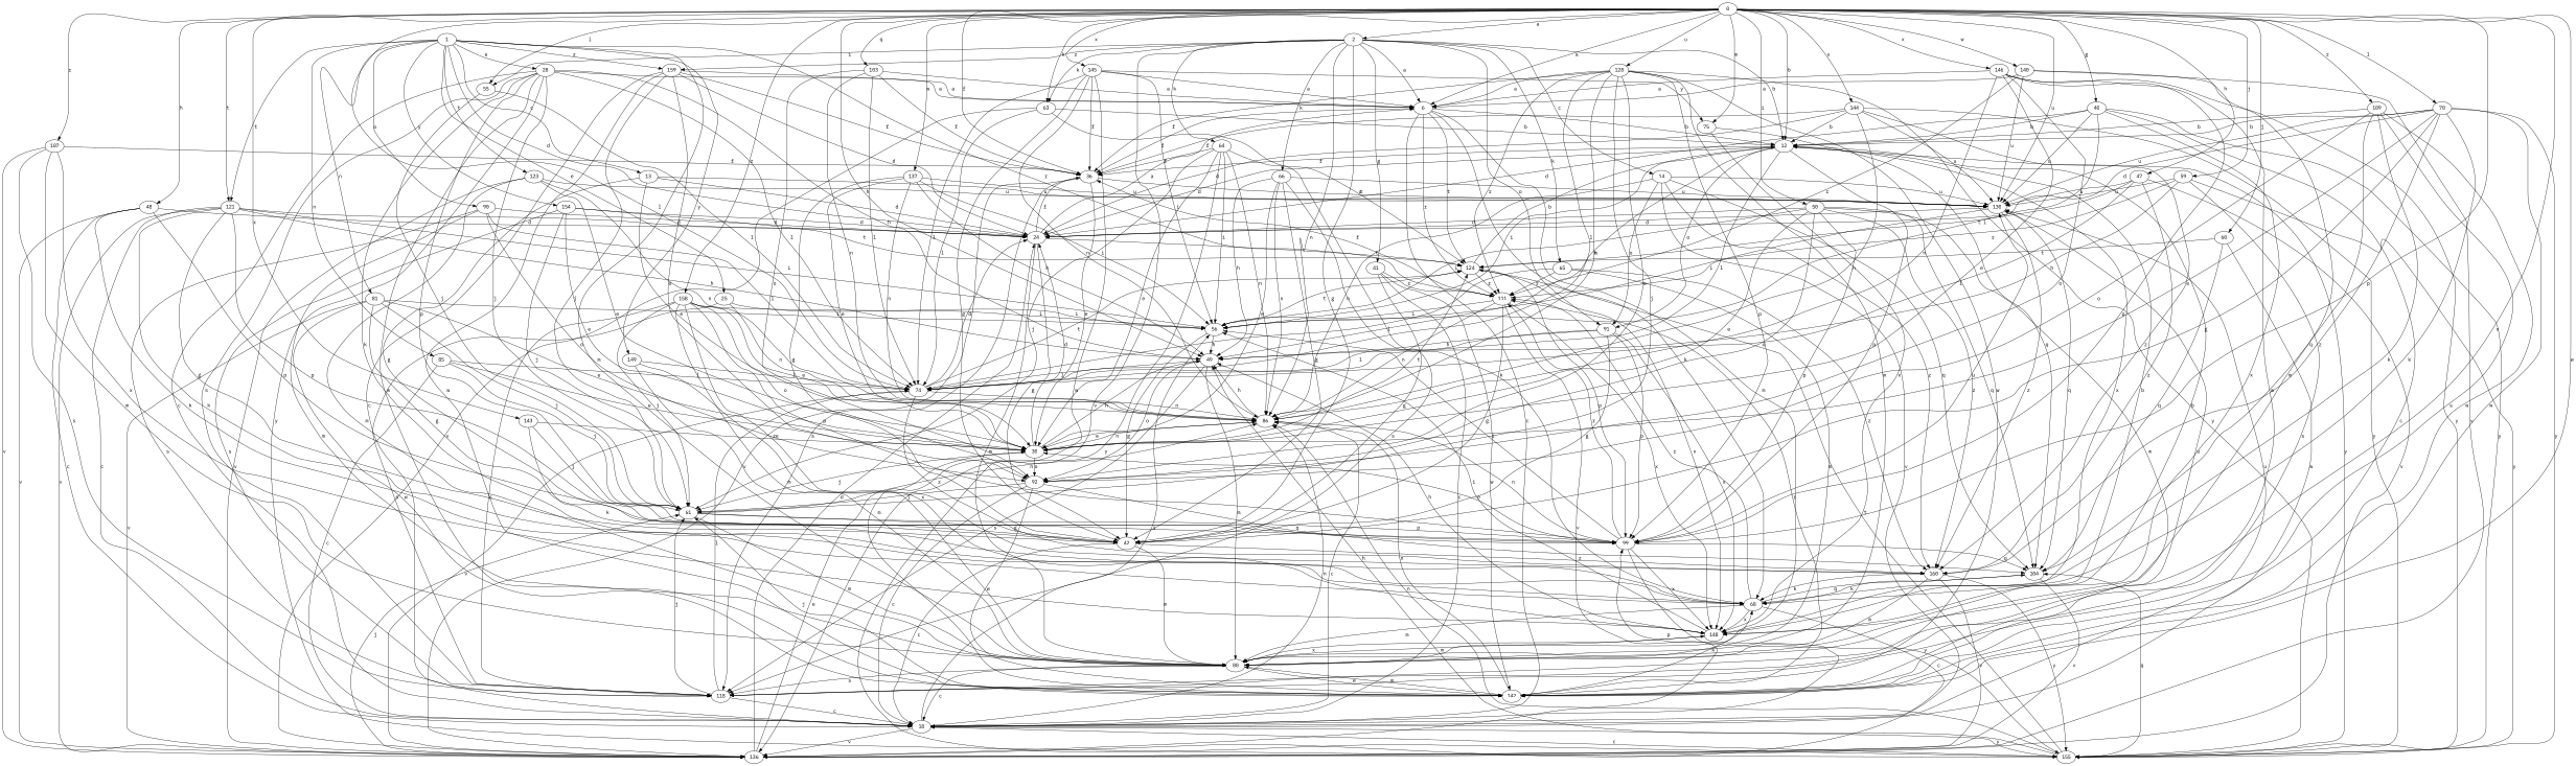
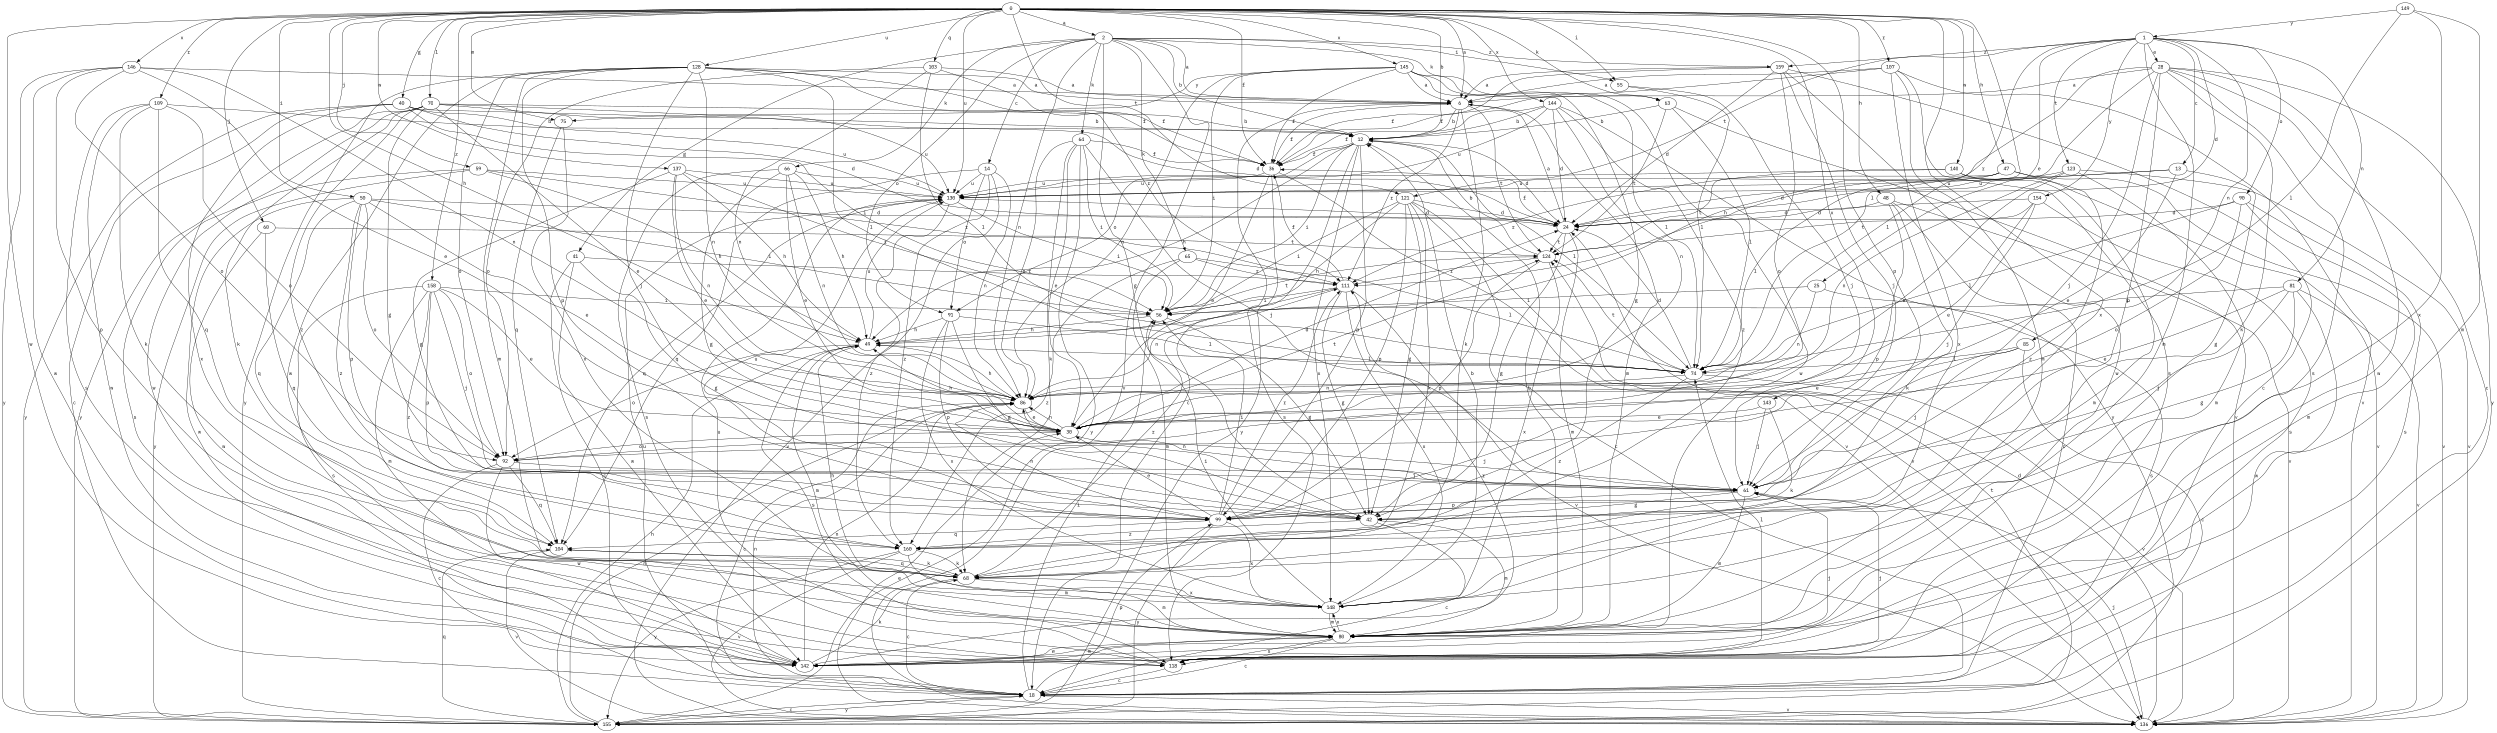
  strict digraph {
    fontname="IBM Plex Mono"
    node [fontname="IBM Plex Mono"]
    edge [fontname="IBM Plex Mono"]
    0
    2
    6
    12
    36
    40
    47
    48
    49
    n10 [label=50]
    55
    59
    60
    63
    70
    74
    75
    99
    103
    107
    109
    121
    128
    130
    137
    140
    142
    143
    144
    145
    146
    148
    158
    159
    14
    41
    42
    64
    65
    66
    86
    91
    136
    80
    111
    18
    68
    124
    24
    56
    155
    30
    118
    160
    92
    104
    61
    1
    13
    25
    28
    81
    85
    90
    123
    149
    154
    0 -> 2 [label=a]
    0 -> 6 [label=a]
    0 -> 12 [label=b]
    0 -> 36 [label=f]
    0 -> 40 [label=g]
    0 -> 47 [label=h]
    0 -> 48 [label=h]
    0 -> 49 [label=h]
    0 -> n10 [label=i]
    0 -> 55 [label=i]
    0 -> 59 [label=j]
    0 -> 60 [label=j]
    0 -> 63 [label=k]
    0 -> 70 [label=l]
    0 -> 74 [label=l]
    0 -> 75 [label=m]
    0 -> 99 [label=p]
    0 -> 103 [label=q]
    0 -> 107 [label=r]
    0 -> 109 [label=r]
    0 -> 121 [label=t]
    0 -> 128 [label=u]
    0 -> 130 [label=u]
    0 -> 137 [label=w]
    0 -> 140 [label=w]
    0 -> 142 [label=w]
    0 -> 143 [label=x]
    0 -> 144 [label=x]
    0 -> 145 [label=x]
    0 -> 146 [label=x]
    0 -> 148 [label=x]
    0 -> 158 [label=z]
    2 -> 6 [label=a]
    2 -> 12 [label=b]
    2 -> 55 [label=i]
    2 -> 63 [label=k]
    2 -> 159 [label=z]
    2 -> 14 [label=c]
    2 -> 41 [label=g]
    2 -> 42 [label=g]
    2 -> 64 [label=k]
    2 -> 65 [label=k]
    2 -> 66 [label=k]
    2 -> 86 [label=n]
    2 -> 91 [label=o]
    2 -> 136 [label=v]
    6 -> 12 [label=b]
    6 -> 36 [label=f]
    6 -> 80 [label=m]
    6 -> 111 [label=r]
    6 -> 18 [label=c]
    6 -> 68 [label=k]
    6 -> 124 [label=t]
    12 -> 36 [label=f]
    12 -> 49 [label=h]
    12 -> 74 [label=l]
    12 -> 99 [label=p]
    12 -> 148 [label=x]
    12 -> 91 [label=o]
    12 -> 24 [label=d]
    12 -> 56 [label=i]
    12 -> 155 [label=y]
    36 -> 130 [label=u]
    36 -> 136 [label=v]
    36 -> 30 [label=e]
    36 -> 118 [label=s]
    40 -> 12 [label=b]
    40 -> 130 [label=u]
    40 -> 148 [label=x]
    40 -> 18 [label=c]
    40 -> 24 [label=d]
    40 -> 56 [label=i]
    40 -> 155 [label=y]
    47 -> 74 [label=l]
    47 -> 130 [label=u]
    47 -> 136 [label=v]
    47 -> 124 [label=t]
    47 -> 160 [label=z]
    48 -> 99 [label=p]
    48 -> 136 [label=v]
    48 -> 18 [label=c]
    48 -> 68 [label=k]
    48 -> 24 [label=d]
    49 -> 74 [label=l]
+   49 -> 130 [label=u]
    49 -> 80 [label=m]
    49 -> 118 [label=s]
    49 -> 92 [label=o]
    n10 -> 99 [label=p]
    n10 -> 142 [label=w]
    n10 -> 24 [label=d]
    n10 -> 56 [label=i]
    n10 -> 30 [label=e]
    n10 -> 160 [label=z]
    n10 -> 92 [label=o]
    n10 -> 104 [label=q]
    55 -> 74 [label=l]
    55 -> 61 [label=j]
    59 -> 49 [label=h]
    59 -> 130 [label=u]
    59 -> 111 [label=r]
    59 -> 155 [label=y]
    59 -> 118 [label=s]
    60 -> 142 [label=w]
    60 -> 124 [label=t]
    60 -> 104 [label=q]
    63 -> 12 [label=b]
    63 -> 74 [label=l]
    63 -> 136 [label=v]
    63 -> 124 [label=t]
    70 -> 12 [label=b]
    70 -> 130 [label=u]
    70 -> 142 [label=w]
    70 -> 42 [label=g]
    70 -> 68 [label=k]
    70 -> 24 [label=d]
    70 -> 155 [label=y]
    70 -> 30 [label=e]
    70 -> 160 [label=z]
    74 -> 86 [label=n]
    74 -> 136 [label=v]
    74 -> 124 [label=t]
    74 -> 24 [label=d]
    74 -> 160 [label=z]
    75 -> 148 [label=x]
    75 -> 104 [label=q]
    99 -> 130 [label=u]
    99 -> 148 [label=x]
    99 -> 86 [label=n]
    99 -> 111 [label=r]
    99 -> 56 [label=i]
    99 -> 155 [label=y]
    99 -> 30 [label=e]
    99 -> 104 [label=q]
    103 -> 6 [label=a]
    103 -> 36 [label=f]
    103 -> 74 [label=l]
    103 -> 86 [label=n]
    103 -> 92 [label=o]
-   140 -> 6 [label=a]
+   107 -> 6 [label=a]
    107 -> 36 [label=f]
    107 -> 148 [label=x]
    107 -> 136 [label=v]
    107 -> 80 [label=m]
    107 -> 118 [label=s]
    109 -> 12 [label=b]
    109 -> 142 [label=w]
    109 -> 68 [label=k]
    109 -> 118 [label=s]
    109 -> 92 [label=o]
    109 -> 104 [label=q]
    121 -> 49 [label=h]
    121 -> 99 [label=p]
    121 -> 42 [label=g]
    121 -> 136 [label=v]
    121 -> 18 [label=c]
    121 -> 68 [label=k]
    121 -> 24 [label=d]
    121 -> 56 [label=i]
    128 -> 6 [label=a]
    128 -> 36 [label=f]
    128 -> 74 [label=l]
    128 -> 99 [label=p]
    128 -> 142 [label=w]
    128 -> 86 [label=n]
    128 -> 80 [label=m]
    128 -> 111 [label=r]
    128 -> 155 [label=y]
    128 -> 92 [label=o]
    128 -> 61 [label=j]
    130 -> 24 [label=d]
    130 -> 56 [label=i]
    130 -> 160 [label=z]
    130 -> 104 [label=q]
    137 -> 49 [label=h]
    137 -> 130 [label=u]
    137 -> 42 [label=g]
    137 -> 86 [label=n]
    137 -> 56 [label=i]
    137 -> 30 [label=e]
    140 -> 130 [label=u]
    140 -> 136 [label=v]
    140 -> 80 [label=m]
    140 -> 111 [label=r]
    142 -> 86 [label=n]
    142 -> 80 [label=m]
    142 -> 111 [label=r]
    142 -> 68 [label=k]
    142 -> 61 [label=j]
    143 -> 68 [label=k]
    143 -> 30 [label=e]
    143 -> 61 [label=j]
    144 -> 12 [label=b]
    144 -> 36 [label=f]
    144 -> 130 [label=u]
    144 -> 86 [label=n]
    144 -> 24 [label=d]
    144 -> 155 [label=y]
    144 -> 160 [label=z]
    145 -> 6 [label=a]
    145 -> 36 [label=f]
    145 -> 74 [label=l]
    145 -> 75 [label=y]
    145 -> 142 [label=w]
    145 -> 42 [label=g]
    145 -> 86 [label=n]
    145 -> 56 [label=i]
    146 -> 6 [label=a]
-   146 -> 99 [label=p]
+   146 -> 68 [label=p]
    146 -> 142 [label=w]
    146 -> 86 [label=n]
    146 -> 155 [label=y]
    146 -> 30 [label=e]
    146 -> 92 [label=o]
    148 -> 12 [label=b]
    148 -> 49 [label=h]
    148 -> 80 [label=m]
    148 -> 56 [label=i]
    158 -> 99 [label=p]
    158 -> 80 [label=m]
    158 -> 56 [label=i]
    158 -> 30 [label=e]
    158 -> 118 [label=s]
    158 -> 160 [label=z]
    158 -> 92 [label=o]
    158 -> 61 [label=j]
    159 -> 6 [label=a]
    159 -> 36 [label=f]
    159 -> 142 [label=w]
    159 -> 18 [label=c]
    159 -> 24 [label=d]
    159 -> 92 [label=o]
    159 -> 61 [label=j]
    14 -> 130 [label=u]
    14 -> 86 [label=n]
    14 -> 91 [label=o]
    14 -> 136 [label=v]
    14 -> 160 [label=z]
    14 -> 104 [label=q]
    41 -> 142 [label=w]
    41 -> 42 [label=g]
    41 -> 111 [label=r]
    41 -> 18 [label=c]
    42 -> 80 [label=m]
    42 -> 18 [label=c]
    42 -> 160 [label=z]
    64 -> 36 [label=f]
    64 -> 86 [label=n]
    64 -> 68 [label=k]
    64 -> 56 [label=i]
    64 -> 155 [label=y]
    64 -> 30 [label=e]
    64 -> 61 [label=j]
    65 -> 74 [label=l]
    65 -> 80 [label=m]
    65 -> 111 [label=r]
    65 -> 160 [label=z]
    66 -> 49 [label=h]
    66 -> 130 [label=u]
    66 -> 42 [label=g]
    66 -> 86 [label=n]
    66 -> 30 [label=e]
    66 -> 118 [label=s]
    86 -> 49 [label=h]
    86 -> 18 [label=c]
    86 -> 30 [label=e]
    91 -> 49 [label=h]
    91 -> 74 [label=l]
    91 -> 99 [label=p]
    91 -> 148 [label=x]
    91 -> 42 [label=g]
    136 -> 24 [label=d]
    136 -> 30 [label=e]
    136 -> 61 [label=j]
    80 -> 12 [label=b]
    80 -> 142 [label=w]
    80 -> 148 [label=x]
    80 -> 18 [label=c]
    80 -> 118 [label=s]
    111 -> 36 [label=f]
    111 -> 148 [label=x]
    111 -> 42 [label=g]
    111 -> 86 [label=n]
    111 -> 136 [label=v]
    111 -> 56 [label=i]
    18 -> 99 [label=p]
    18 -> 130 [label=u]
    18 -> 86 [label=n]
    18 -> 136 [label=v]
    18 -> 56 [label=i]
    18 -> 155 [label=y]
    68 -> 148 [label=x]
    68 -> 80 [label=m]
    68 -> 111 [label=r]
    68 -> 18 [label=c]
    68 -> 104 [label=q]
    124 -> 12 [label=b]
    124 -> 99 [label=p]
    124 -> 148 [label=x]
    124 -> 111 [label=r]
    24 -> 6 [label=a]
    24 -> 36 [label=f]
    24 -> 42 [label=g]
    24 -> 80 [label=m]
    24 -> 124 [label=t]
    56 -> 49 [label=h]
    56 -> 42 [label=g]
    56 -> 124 [label=t]
    155 -> 49 [label=h]
    155 -> 86 [label=n]
    155 -> 18 [label=c]
    155 -> 124 [label=t]
    155 -> 104 [label=q]
    30 -> 49 [label=h]
    30 -> 86 [label=n]
    30 -> 124 [label=t]
    30 -> 24 [label=d]
    30 -> 92 [label=o]
    30 -> 61 [label=j]
    118 -> 74 [label=l]
    118 -> 130 [label=u]
    118 -> 18 [label=c]
    118 -> 61 [label=j]
    160 -> 136 [label=v]
    160 -> 80 [label=m]
    160 -> 68 [label=k]
    160 -> 155 [label=y]
    92 -> 142 [label=w]
    92 -> 18 [label=c]
    92 -> 104 [label=q]
    92 -> 61 [label=j]
    104 -> 136 [label=v]
    104 -> 68 [label=k]
    61 -> 99 [label=p]
    61 -> 42 [label=g]
    61 -> 86 [label=n]
    61 -> 80 [label=m]
    1 -> 121 [label=t]
    1 -> 159 [label=z]
    1 -> 80 [label=m]
    1 -> 111 [label=r]
    1 -> 24 [label=d]
    1 -> 13 [label=c]
    1 -> 25 [label=e]
    1 -> 28 [label=e]
    1 -> 81 [label=n]
    1 -> 85 [label=n]
    1 -> 90 [label=o]
    1 -> 123 [label=t]
-   1 -> 149 [label=y]
+   149 -> 1 [label=y]
    1 -> 154 [label=y]
    13 -> 130 [label=u]
    13 -> 42 [label=g]
    13 -> 24 [label=d]
    13 -> 30 [label=e]
    25 -> 86 [label=n]
    25 -> 56 [label=i]
    25 -> 118 [label=s]
    28 -> 6 [label=a]
    28 -> 49 [label=h]
    28 -> 74 [label=l]
    28 -> 99 [label=p]
    28 -> 142 [label=w]
    28 -> 18 [label=c]
    28 -> 68 [label=k]
    28 -> 155 [label=y]
    28 -> 118 [label=s]
    28 -> 61 [label=j]
    81 -> 142 [label=w]
    81 -> 42 [label=g]
    81 -> 136 [label=v]
    81 -> 56 [label=i]
    81 -> 30 [label=e]
    81 -> 61 [label=j]
    85 -> 74 [label=l]
    85 -> 18 [label=c]
    85 -> 30 [label=e]
    85 -> 61 [label=j]
    90 -> 74 [label=l]
    90 -> 80 [label=m]
    90 -> 24 [label=d]
    90 -> 118 [label=s]
    90 -> 92 [label=o]
    123 -> 130 [label=u]
    123 -> 86 [label=n]
    123 -> 136 [label=v]
    123 -> 80 [label=m]
    123 -> 30 [label=e]
    149 -> 74 [label=l]
    149 -> 148 [label=x]
    149 -> 80 [label=m]
    154 -> 124 [label=t]
    154 -> 24 [label=d]
    154 -> 30 [label=e]
    154 -> 118 [label=s]
    154 -> 61 [label=j]
  }
